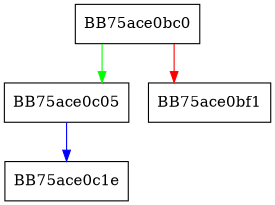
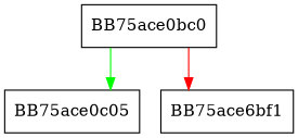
  digraph {
    splines=ortho
    node [shape=box]
    n1 [label=BB75ace0c05]
    BB75ace0bc0
-   BB75ace0bf1
-   BB75ace0c1e
-   n1 -> BB75ace0c1e [color=blue]
+   BB75ace0bf1 [label=BB75ace6bf1]
    BB75ace0bc0 -> n1 [color=green]
    BB75ace0bc0 -> BB75ace0bf1 [color=red]
  }
